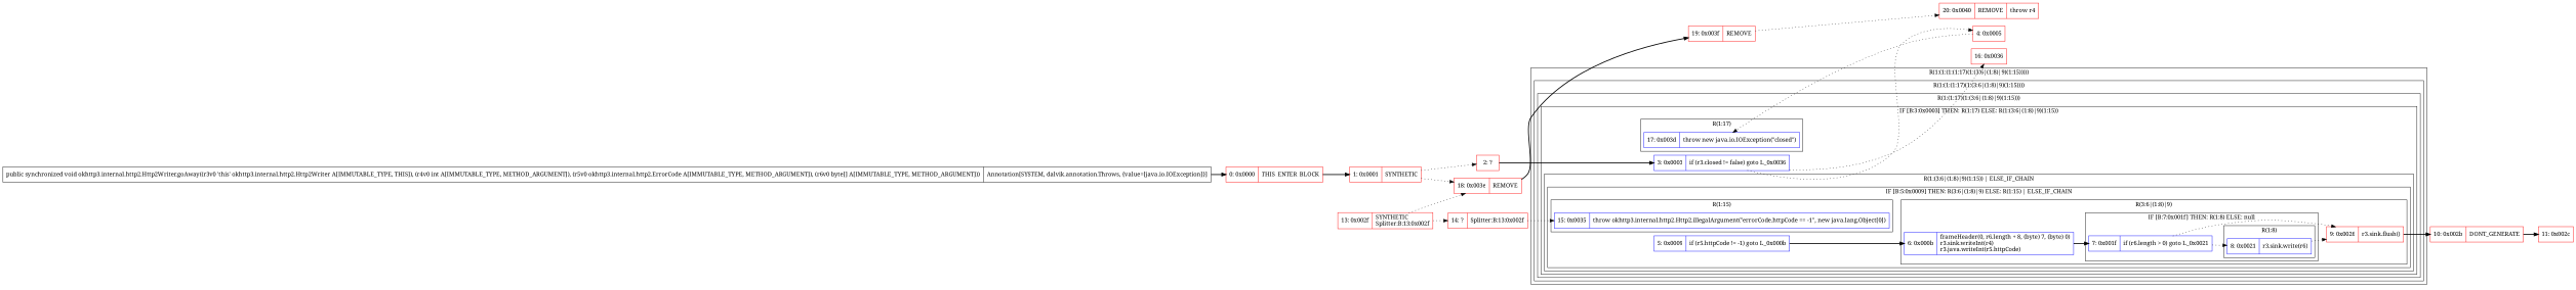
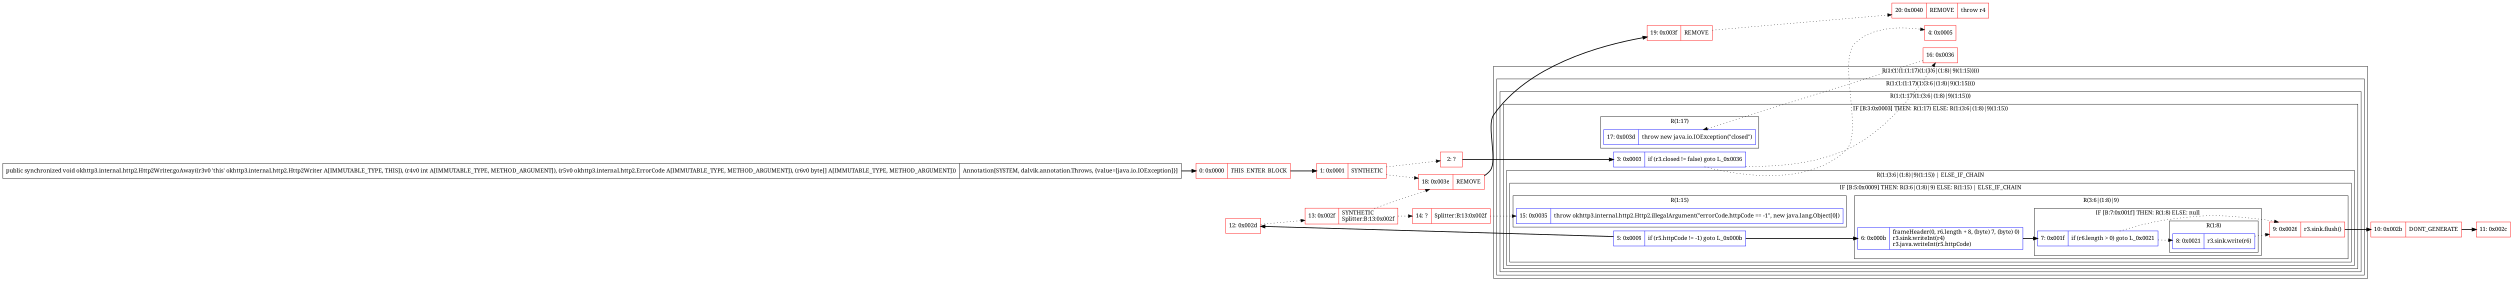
  digraph {
    fontname="Noto Serif"
    rankdir=LR
    node [color=red fontname="Noto Serif" shape=record]
    edge [fontname="Noto Serif" style=dotted]
    n1 [color=blue label="{17\:\ 0x003d|throw new java.io.IOException(\"closed\")\l}"]
    n2 [color=blue label="{8\:\ 0x0021|r3.sink.write(r6)\l}"]
    n3 [color=blue label="{7\:\ 0x001f|if (r6.length \> 0) goto L_0x0021\l}"]
    n4 [color=blue label="{6\:\ 0x000b|frameHeader(0, r6.length + 8, (byte) 7, (byte) 0)\lr3.sink.writeInt(r4)\lr3.java.writeInt(r5.httpCode)\l}"]
    n5 [label="{9\:\ 0x0026|r3.sink.flush()\l}"]
    n6 [color=blue label="{15\:\ 0x0035|throw okhttp3.internal.http2.Http2.illegalArgument(\"errorCode.httpCode == \-1\", new java.lang.Object[0])\l}"]
    n7 [color=blue label="{5\:\ 0x0009|if (r5.httpCode != \-1) goto L_0x000b\l}"]
    n8 [color=blue label="{3\:\ 0x0003|if (r3.closed != false) goto L_0x0036\l}"]
    n9 [label="{10\:\ 0x002b|DONT_GENERATE\l}"]
+   n10 [label="{12\:\ 0x002d}"]
    n11 [label="{4\:\ 0x0005}"]
    n12 [label="{16\:\ 0x0036}"]
    n13 [label="{13\:\ 0x002f|SYNTHETIC\lSplitter:B:13:0x002f\l}"]
    n14 [label="{11\:\ 0x002c}"]
    n15 [label="{0\:\ 0x0000|THIS_ENTER_BLOCK\l}"]
    n16 [label="{1\:\ 0x0001|SYNTHETIC\l}"]
    n17 [label="{2\:\ ?}"]
    n18 [label="{18\:\ 0x003e|REMOVE\l}"]
    n19 [label="{19\:\ 0x003f|REMOVE\l}"]
    n20 [label="{14\:\ ?|Splitter:B:13:0x002f\l}"]
    n21 [label="{20\:\ 0x0040|REMOVE\l|throw r4\l}"]
    n22 [label="{public synchronized void okhttp3.internal.http2.Http2Writer.goAway((r3v0 'this' okhttp3.internal.http2.Http2Writer A[IMMUTABLE_TYPE, THIS]), (r4v0 int A[IMMUTABLE_TYPE, METHOD_ARGUMENT]), (r5v0 okhttp3.internal.http2.ErrorCode A[IMMUTABLE_TYPE, METHOD_ARGUMENT]), (r6v0 byte[] A[IMMUTABLE_TYPE, METHOD_ARGUMENT]))  | Annotation[SYSTEM, dalvik.annotation.Throws, \{value=[java.io.IOException]\}]\l}" color=""]
    subgraph cluster_1 {
      label="R(1:(1:(1:(1:17)(1:(3:6|(1:8)|9)(1:15)))))"
      subgraph cluster_2 {
        label="R(1:(1:(1:17)(1:(3:6|(1:8)|9)(1:15))))"
        subgraph cluster_3 {
          label="R(1:(1:17)(1:(3:6|(1:8)|9)(1:15)))"
          subgraph cluster_4 {
            label="IF [B:3:0x0003] THEN: R(1:17) ELSE: R(1:(3:6|(1:8)|9)(1:15))"
            n8
            subgraph cluster_5 {
              label="R(1:17)"
              n1
            }
            subgraph cluster_6 {
              label="R(1:(3:6|(1:8)|9)(1:15)) | ELSE_IF_CHAIN\l"
              subgraph cluster_7 {
                label="IF [B:5:0x0009] THEN: R(3:6|(1:8)|9) ELSE: R(1:15) | ELSE_IF_CHAIN\l"
                n7
                subgraph cluster_8 {
                  label="R(3:6|(1:8)|9)"
                  n4
                  n5
                  subgraph cluster_9 {
                    label="IF [B:7:0x001f] THEN: R(1:8) ELSE: null"
                    n3
                    subgraph cluster_10 {
                      label="R(1:8)"
                      n2
                    }
                  }
                }
                subgraph cluster_11 {
                  label="R(1:15)"
                  n6
                }
              }
            }
          }
        }
      }
    }
    n2 -> n5
    n3 -> n2
    n3 -> n5
    n4 -> n3 [style=bold]
    n5 -> n9 [style=bold]
    n7 -> n4 [style=bold]
+   n7 -> n10 [style=bold]
    n8 -> n11
    n8 -> n12
    n9 -> n14 [style=bold]
-   n11 -> n1
+   n10 -> n13
+   n12 -> n1
    n13 -> n18
    n13 -> n20
    n15 -> n16 [style=bold]
    n16 -> n17
    n16 -> n18
    n17 -> n8 [style=bold]
    n18 -> n19 [style=bold]
    n19 -> n21
    n20 -> n6
    n22 -> n15 [style=bold]
  }
